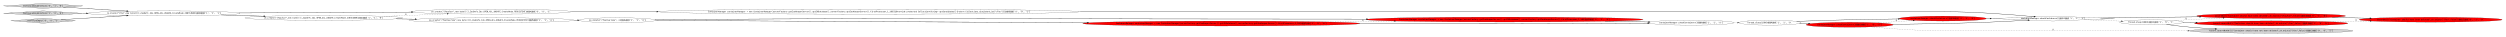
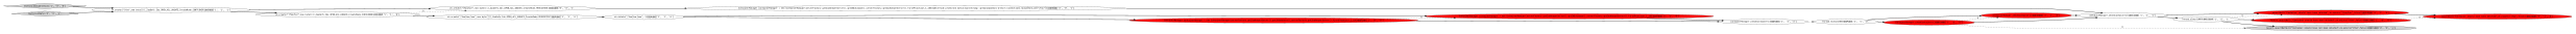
  digraph {
    fontname="JetBrains Mono"
    rankdir=LR
    node [fillcolor=white fontname="JetBrains Mono" shape=ellipse style=filled]
    edge [fontname="JetBrains Mono" style=bold]
    n1 [label="containerManager.checkContainers()@@@8@@@['1', '1', '0']"]
    n2 [label="Thread.sleep(1000)@@@9@@@['1', '1', '0']"]
    n3 [fillcolor=red label="containerManager.checkContainers()@@@10@@@['0', '1', '0']"]
    n4 [fillcolor=red label="containerManager.checkContainers()@@@10@@@['1', '0', '0']"]
    n5 [label="zk.delete(\"/foo/bar/one\",-1)@@@6@@@['1', '1', '0']"]
    n6 [fillcolor=red label="ContainerManager containerManager = new ContainerManager(serverFactory.getZooKeeperServer().getZKDatabase(),serverFactory.getZooKeeperServer().firstProcessor,1,100)@@@7@@@['0', '1', '0']"]
    n7 [fillcolor=red label="ContainerManager containerManager = new ContainerManager(serverFactory.getZooKeeperServer().getZKDatabase(),serverFactory.getZooKeeperServer().firstProcessor,1,100)@@@7@@@['1', '0', '0']"]
-   n8 [fillcolor=lightgray label="testCascadingDeletion['0', '1', '0']" shape=diamond]
    n9 [label="zk.create(\"/foo\",new byte((((,ZooDefs.Ids.OPEN_ACL_UNSAFE,CreateMode.CONTAINER)@@@3@@@['1', '1', '1']"]
    n10 [label="zk.create(\"/foo/bar\",new byte((((,ZooDefs.Ids.OPEN_ACL_UNSAFE,CreateMode.CONTAINER)@@@4@@@['1', '1', '0']"]
    n11 [label="zk.create(\"/foo/bar\",new byte((((,ZooDefs.Ids.OPEN_ACL_UNSAFE,CreateMode.PERSISTENT)@@@4@@@['0', '0', '1']"]
    n12 [fillcolor=lightgray label="Assert.assertNotNull(\"Container should have not been deleted\",zk.exists(\"/foo\",false))@@@13@@@['0', '0', '1']"]
    n13 [label="zk.create(\"/foo/bar/one\",new byte((((,ZooDefs.Ids.OPEN_ACL_UNSAFE,CreateMode.PERSISTENT)@@@5@@@['1', '1', '0']"]
    n14 [label="ContainerManager containerManager = new ContainerManager(serverFactory.getZooKeeperServer().getZKDatabase(),serverFactory.getZooKeeperServer().firstProcessor,1,100){@Override protected Collection<String> getCandidates(){return Collections.singletonList(\"/foo\")}}@@@5@@@['0', '0', '1']"]
    n15 [fillcolor=lightgray label="testCascadingDeletion['1', '0', '0']" shape=diamond]
-   n16 [label="containerManager.checkContainers()@@@11@@@['1', '1', '1']" shape=diamond]
+   n16 [label="containerManager.checkContainers()@@@11@@@['1', '1', '1']"]
    n17 [label="Thread.sleep(1000)@@@12@@@['1', '0', '1']"]
    n18 [fillcolor=red label="assertNull(\"Container should have been deleted\",zk.exists(\"/foo/bar\",false))@@@12@@@['0', '1', '0']"]
    n19 [fillcolor=red label="Assert.assertNull(\"Container should have been deleted\",zk.exists(\"/foo\",false))@@@13@@@['1', '0', '0']"]
    n20 [fillcolor=red label="assertNull(\"Container should have been deleted\",zk.exists(\"/foo\",false))@@@13@@@['0', '1', '0']"]
    n21 [fillcolor=lightgray label="testFalseEmpty['0', '0', '1']" shape=diamond]
    n1 -> n2 [style=dashed]
    n2 -> n3
    n2 -> n4
    n3 -> n16
    n4 -> n3 [label=0 style=dashed]
    n4 -> n12 [label=0 style=dashed]
    n4 -> n16
    n5 -> n6
    n5 -> n7
    n6 -> n1
    n7 -> n1
    n7 -> n6 [label=0 style=dashed]
-   n8 -> n9
    n9 -> n10
    n9 -> n11
    n10 -> n11 [label=0 style=dashed]
    n10 -> n13
    n11 -> n14
    n13 -> n5
    n14 -> n16
    n15 -> n9
-   n16 -> n17 [style=dashed]
+   n16 -> n17
    n16 -> n18
    n17 -> n12
    n17 -> n18 [label=0 style=dashed]
    n17 -> n19
    n18 -> n20
    n19 -> n20 [label=0 style=dashed]
    n21 -> n9
  }
